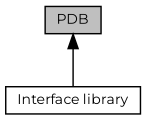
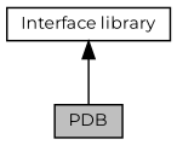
  digraph {
    rankdir=TB
    fontname=Montserrat
    node [color=black fontname=Montserrat fontsize=10 shape=record style=filled]
    n1 [fillcolor=grey75 fontcolor=black height=0.2 label=PDB width=0.4]
    n2 [fillcolor=white height=0.2 label="Interface library" width=0.4]
-   n1 -> n2 [dir=back fontname=Montserrat fontsize=10 labelfontname=Helvetica labelfontsize=10 shape=plaintext style=solid]
+   n2 -> n1 [dir=back fontname=Montserrat fontsize=10 labelfontname=Helvetica labelfontsize=10 shape=plaintext style=solid]
  }
